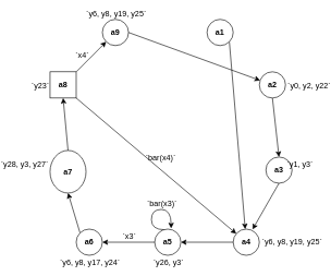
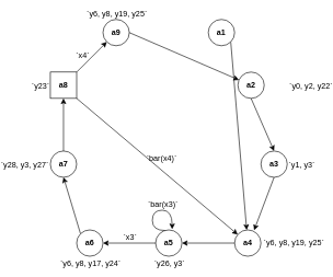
  <mxCell id="0" />
  <mxCell id="1" parent="0" />
  <mxCell id="2" style="rounded=0;orthogonalLoop=1;jettySize=auto;html=1;exitX=1;exitY=1;exitDx=0;exitDy=0;fontSize=12;" edge="1" parent="1" source="3" target="9"><mxGeometry relative="1" as="geometry" /></mxCell>
  <mxCell id="3" value="&lt;b&gt;&lt;font style=&quot;font-size: 12px;&quot;&gt;a1&lt;/font&gt;&lt;/b&gt;" style="ellipse;whiteSpace=wrap;html=1;aspect=fixed;" vertex="1" parent="1"><mxGeometry x="300" y="29" width="40" height="40" as="geometry" /></mxCell>
  <mxCell id="4" style="edgeStyle=none;rounded=0;orthogonalLoop=1;jettySize=auto;html=1;exitX=0.5;exitY=1;exitDx=0;exitDy=0;entryX=0.5;entryY=0;entryDx=0;entryDy=0;fontSize=12;" edge="1" parent="1" source="5" target="7"><mxGeometry relative="1" as="geometry" /></mxCell>
- <mxCell id="5" value="&lt;b&gt;&lt;font style=&quot;font-size: 12px;&quot;&gt;a2&lt;/font&gt;&lt;/b&gt;" style="ellipse;whiteSpace=wrap;html=1;aspect=fixed;" vertex="1" parent="1"><mxGeometry x="380" y="109" width="40" height="40" as="geometry" /></mxCell>
+ <mxCell id="5" value="&lt;b&gt;&lt;font style=&quot;font-size: 12px;&quot;&gt;a2&lt;/font&gt;&lt;/b&gt;" style="ellipse;whiteSpace=wrap;html=1;aspect=fixed;" vertex="1" parent="1"><mxGeometry x="345" y="109" width="40" height="40" as="geometry" /></mxCell>
  <mxCell id="6" style="edgeStyle=none;rounded=0;orthogonalLoop=1;jettySize=auto;html=1;exitX=0.5;exitY=1;exitDx=0;exitDy=0;entryX=0.74;entryY=0.012;entryDx=0;entryDy=0;entryPerimeter=0;fontSize=12;" edge="1" parent="1" source="7" target="9"><mxGeometry relative="1" as="geometry" /></mxCell>
- <mxCell id="7" value="&lt;b&gt;&lt;font style=&quot;font-size: 12px;&quot;&gt;a3&lt;/font&gt;&lt;/b&gt;" style="ellipse;whiteSpace=wrap;html=1;aspect=fixed;" vertex="1" parent="1"><mxGeometry x="390" y="239" width="40" height="40" as="geometry" /></mxCell>
+ <mxCell id="7" value="&lt;b&gt;&lt;font style=&quot;font-size: 12px;&quot;&gt;a3&lt;/font&gt;&lt;/b&gt;" style="ellipse;whiteSpace=wrap;html=1;aspect=fixed;" vertex="1" parent="1"><mxGeometry x="380" y="229" width="40" height="40" as="geometry" /></mxCell>
  <mxCell id="8" style="rounded=0;orthogonalLoop=1;jettySize=auto;html=1;exitX=0;exitY=0.5;exitDx=0;exitDy=0;entryX=1;entryY=0.5;entryDx=0;entryDy=0;fontSize=12;" edge="1" parent="1" source="9" target="13"><mxGeometry relative="1" as="geometry" /></mxCell>
  <mxCell id="9" value="&lt;b&gt;&lt;font style=&quot;font-size: 12px;&quot;&gt;a4&lt;/font&gt;&lt;/b&gt;" style="ellipse;whiteSpace=wrap;html=1;aspect=fixed;" vertex="1" parent="1"><mxGeometry x="340" y="349" width="40" height="40" as="geometry" /></mxCell>
  <mxCell id="10" style="edgeStyle=orthogonalEdgeStyle;rounded=0;orthogonalLoop=1;jettySize=auto;html=1;exitX=0.5;exitY=0;exitDx=0;exitDy=0;fontSize=12;curved=1;entryX=0.628;entryY=-0.029;entryDx=0;entryDy=0;entryPerimeter=0;" edge="1" parent="1" target="13"><mxGeometry relative="1" as="geometry"><mxPoint x="245" y="340" as="targetPoint" /><mxPoint x="235" y="350" as="sourcePoint" /><Array as="points"><mxPoint x="215" y="350" /><mxPoint x="215" y="319" /><mxPoint x="245" y="319" /></Array></mxGeometry></mxCell>
  <mxCell id="11" value="`bar(x3)`" style="edgeLabel;html=1;align=center;verticalAlign=middle;resizable=0;points=[];fontSize=12;labelBackgroundColor=none;fontFamily=Helvetica;fontStyle=0" vertex="1" connectable="0" parent="10"><mxGeometry x="0.091" relative="1" as="geometry"><mxPoint x="6" y="-9" as="offset" /></mxGeometry></mxCell>
  <mxCell id="12" style="edgeStyle=none;rounded=0;orthogonalLoop=1;jettySize=auto;html=1;exitX=0;exitY=0.5;exitDx=0;exitDy=0;entryX=1;entryY=0.5;entryDx=0;entryDy=0;fontSize=12;" edge="1" parent="1" source="13" target="15"><mxGeometry relative="1" as="geometry" /></mxCell>
  <mxCell id="13" value="&lt;b&gt;&lt;font style=&quot;font-size: 12px;&quot;&gt;a5&lt;/font&gt;&lt;/b&gt;" style="ellipse;whiteSpace=wrap;html=1;aspect=fixed;" vertex="1" parent="1"><mxGeometry x="220" y="349" width="40" height="40" as="geometry" /></mxCell>
  <mxCell id="14" style="edgeStyle=none;rounded=0;orthogonalLoop=1;jettySize=auto;html=1;exitX=0;exitY=0;exitDx=0;exitDy=0;entryX=0.5;entryY=1;entryDx=0;entryDy=0;fontSize=12;" edge="1" parent="1" source="15" target="17"><mxGeometry relative="1" as="geometry" /></mxCell>
  <mxCell id="15" value="&lt;b&gt;&lt;font style=&quot;font-size: 12px;&quot;&gt;a6&lt;/font&gt;&lt;/b&gt;" style="ellipse;whiteSpace=wrap;html=1;aspect=fixed;" vertex="1" parent="1"><mxGeometry x="100" y="349" width="40" height="40" as="geometry" /></mxCell>
  <mxCell id="16" style="edgeStyle=none;rounded=0;orthogonalLoop=1;jettySize=auto;html=1;exitX=0.5;exitY=0;exitDx=0;exitDy=0;entryX=0.5;entryY=1;entryDx=0;entryDy=0;fontSize=12;" edge="1" parent="1" source="17" target="20"><mxGeometry relative="1" as="geometry" /></mxCell>
- <mxCell id="17" value="&lt;b&gt;&lt;font style=&quot;font-size: 12px;&quot;&gt;a7&lt;/font&gt;&lt;/b&gt;" style="ellipse;whiteSpace=wrap;html=1;aspect=fixed;" vertex="1" parent="1"><mxGeometry x="60" y="229" width="55" height="65" as="geometry" /></mxCell>
+ <mxCell id="17" value="&lt;b&gt;&lt;font style=&quot;font-size: 12px;&quot;&gt;a7&lt;/font&gt;&lt;/b&gt;" style="ellipse;whiteSpace=wrap;html=1;aspect=fixed;" vertex="1" parent="1"><mxGeometry x="60" y="229" width="40" height="40" as="geometry" /></mxCell>
  <mxCell id="18" style="edgeStyle=none;rounded=0;orthogonalLoop=1;jettySize=auto;html=1;exitX=1;exitY=1;exitDx=0;exitDy=0;fontSize=12;" edge="1" parent="1" source="20" target="9"><mxGeometry relative="1" as="geometry" /></mxCell>
  <mxCell id="19" style="edgeStyle=none;rounded=0;orthogonalLoop=1;jettySize=auto;html=1;exitX=1;exitY=0;exitDx=0;exitDy=0;entryX=0;entryY=1;entryDx=0;entryDy=0;fontSize=12;" edge="1" parent="1" source="20" target="22"><mxGeometry relative="1" as="geometry" /></mxCell>
  <mxCell id="20" value="&lt;b&gt;&lt;font style=&quot;font-size: 12px;&quot;&gt;a8&lt;/font&gt;&lt;/b&gt;" style="whiteSpace=wrap;html=1;aspect=fixed;rounded=0;" vertex="1" parent="1"><mxGeometry x="60" y="109" width="40" height="40" as="geometry" /></mxCell>
  <mxCell id="21" style="edgeStyle=none;rounded=0;orthogonalLoop=1;jettySize=auto;html=1;exitX=1;exitY=0.5;exitDx=0;exitDy=0;fontSize=12;" edge="1" parent="1" source="22" target="5"><mxGeometry relative="1" as="geometry" /></mxCell>
  <mxCell id="22" value="&lt;b&gt;&lt;font style=&quot;font-size: 12px;&quot;&gt;a9&lt;/font&gt;&lt;/b&gt;" style="ellipse;whiteSpace=wrap;html=1;aspect=fixed;" vertex="1" parent="1"><mxGeometry x="140" y="29" width="40" height="40" as="geometry" /></mxCell>
  <mxCell id="23" value="`x3`" style="edgeLabel;html=1;align=center;verticalAlign=middle;resizable=0;points=[];fontSize=12;labelBackgroundColor=none;fontFamily=Helvetica;fontStyle=0" vertex="1" connectable="0" parent="1"><mxGeometry x="180" y="360" as="geometry" /></mxCell>
  <mxCell id="24" value="`x4`" style="edgeLabel;html=1;align=center;verticalAlign=middle;resizable=0;points=[];fontSize=12;labelBackgroundColor=none;fontFamily=Helvetica;fontStyle=0" vertex="1" connectable="0" parent="1"><mxGeometry x="108" y="83" as="geometry" /></mxCell>
  <mxCell id="25" value="`bar(x4)`" style="edgeLabel;html=1;align=center;verticalAlign=middle;resizable=0;points=[];fontSize=12;labelBackgroundColor=none;fontFamily=Helvetica;fontStyle=0" vertex="1" connectable="0" parent="1"><mxGeometry x="228" y="240" as="geometry" /></mxCell>
  <mxCell id="26" value="`y6, y8, y19, y25`" style="edgeLabel;html=1;align=center;verticalAlign=middle;resizable=0;points=[];fontSize=12;labelBackgroundColor=none;fontFamily=Helvetica;fontStyle=0" vertex="1" connectable="0" parent="1"><mxGeometry x="160" y="20" as="geometry" /></mxCell>
  <mxCell id="27" value="`y0, y2, y22`" style="edgeLabel;html=1;align=center;verticalAlign=middle;resizable=0;points=[];fontSize=12;labelBackgroundColor=none;fontFamily=Helvetica;fontStyle=0" vertex="1" connectable="0" parent="1"><mxGeometry x="455" y="129" as="geometry" /></mxCell>
  <mxCell id="28" value="`y1, y3`" style="edgeLabel;html=1;align=center;verticalAlign=middle;resizable=0;points=[];fontSize=12;labelBackgroundColor=none;fontFamily=Helvetica;fontStyle=0" vertex="1" connectable="0" parent="1"><mxGeometry x="441" y="249" as="geometry" /></mxCell>
  <mxCell id="29" value="`y26, y3`" style="edgeLabel;html=1;align=center;verticalAlign=middle;resizable=0;points=[];fontSize=12;labelBackgroundColor=none;fontFamily=Helvetica;fontStyle=0" vertex="1" connectable="0" parent="1"><mxGeometry x="240" y="399" as="geometry" /></mxCell>
  <mxCell id="30" value="`y6, y8, y19, y25`" style="edgeLabel;html=1;align=center;verticalAlign=middle;resizable=0;points=[];fontSize=12;labelBackgroundColor=none;fontFamily=Helvetica;fontStyle=0" vertex="1" connectable="0" parent="1"><mxGeometry x="429" y="367" as="geometry" /></mxCell>
  <mxCell id="31" value="`y6, y8, y17, y24`" style="edgeLabel;html=1;align=center;verticalAlign=middle;resizable=0;points=[];fontSize=12;labelBackgroundColor=none;fontFamily=Helvetica;fontStyle=0" vertex="1" connectable="0" parent="1"><mxGeometry x="120" y="399" as="geometry" /></mxCell>
  <mxCell id="32" value="`y28, y3, y27`" style="edgeLabel;html=1;align=center;verticalAlign=middle;resizable=0;points=[];fontSize=12;labelBackgroundColor=none;fontFamily=Helvetica;fontStyle=0" vertex="1" connectable="0" parent="1"><mxGeometry x="20" y="249" as="geometry" /></mxCell>
  <mxCell id="33" value="`y23`" style="edgeLabel;html=1;align=center;verticalAlign=middle;resizable=0;points=[];fontSize=12;labelBackgroundColor=none;fontFamily=Helvetica;fontStyle=0" vertex="1" connectable="0" parent="1"><mxGeometry x="44" y="129" as="geometry" /></mxCell>
